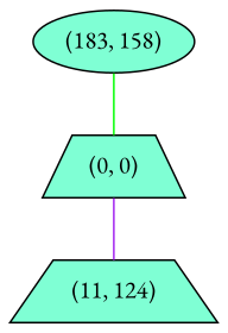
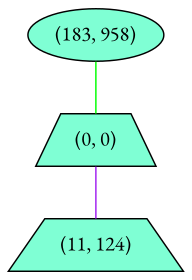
  graph {
    fontname="EB Garamond"
    node [fillcolor=aquamarine fontname="EB Garamond" shape=trapezium style=filled]
    edge [fontname="EB Garamond"]
-   "(183, 158)" [shape=ellipse]
+   "(183, 158)" [shape=ellipse label="(183, 958)"]
    "(0, 0)"
    "(11, 124)"
    "(183, 158)" -- "(0, 0)" [color=green weight=2]
    "(0, 0)" -- "(11, 124)" [color=purple weight=4]
  }
